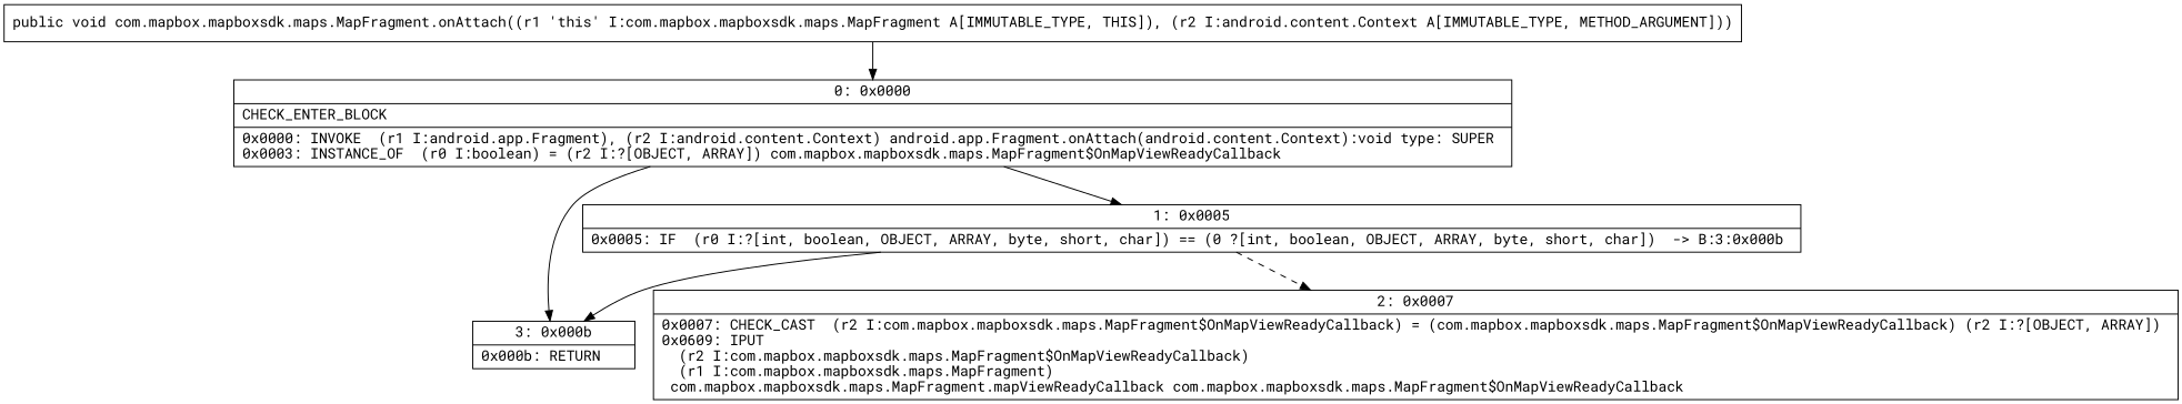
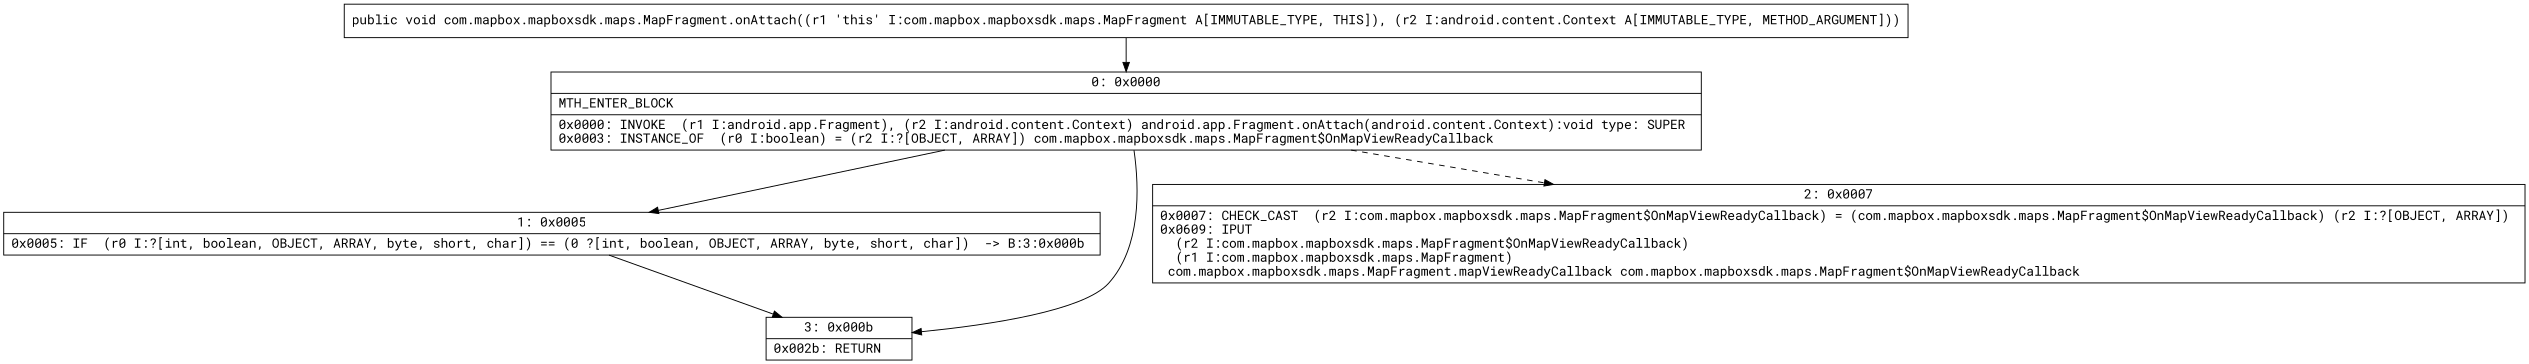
  digraph {
    fontname="Roboto Mono"
    node [fontname="Roboto Mono" shape=record]
    edge [fontname="Roboto Mono"]
-   n1 [label="{0\:\ 0x0000|CHECK_ENTER_BLOCK\l|0x0000: INVOKE  (r1 I:android.app.Fragment), (r2 I:android.content.Context) android.app.Fragment.onAttach(android.content.Context):void type: SUPER \l0x0003: INSTANCE_OF  (r0 I:boolean) = (r2 I:?[OBJECT, ARRAY]) com.mapbox.mapboxsdk.maps.MapFragment$OnMapViewReadyCallback \l}"]
+   n1 [label="{0\:\ 0x0000|MTH_ENTER_BLOCK\l|0x0000: INVOKE  (r1 I:android.app.Fragment), (r2 I:android.content.Context) android.app.Fragment.onAttach(android.content.Context):void type: SUPER \l0x0003: INSTANCE_OF  (r0 I:boolean) = (r2 I:?[OBJECT, ARRAY]) com.mapbox.mapboxsdk.maps.MapFragment$OnMapViewReadyCallback \l}"]
    n2 [label="{1\:\ 0x0005|0x0005: IF  (r0 I:?[int, boolean, OBJECT, ARRAY, byte, short, char]) == (0 ?[int, boolean, OBJECT, ARRAY, byte, short, char])  \-\> B:3:0x000b \l}"]
-   n3 [label="{3\:\ 0x000b|0x000b: RETURN   \l}"]
+   n3 [label="{3\:\ 0x000b|0x002b: RETURN   \l}"]
    n4 [label="{2\:\ 0x0007|0x0007: CHECK_CAST  (r2 I:com.mapbox.mapboxsdk.maps.MapFragment$OnMapViewReadyCallback) = (com.mapbox.mapboxsdk.maps.MapFragment$OnMapViewReadyCallback) (r2 I:?[OBJECT, ARRAY]) \l0x0609: IPUT  \l  (r2 I:com.mapbox.mapboxsdk.maps.MapFragment$OnMapViewReadyCallback)\l  (r1 I:com.mapbox.mapboxsdk.maps.MapFragment)\l com.mapbox.mapboxsdk.maps.MapFragment.mapViewReadyCallback com.mapbox.mapboxsdk.maps.MapFragment$OnMapViewReadyCallback \l}"]
    n5 [label="{public void com.mapbox.mapboxsdk.maps.MapFragment.onAttach((r1 'this' I:com.mapbox.mapboxsdk.maps.MapFragment A[IMMUTABLE_TYPE, THIS]), (r2 I:android.content.Context A[IMMUTABLE_TYPE, METHOD_ARGUMENT])) }"]
    n1 -> n2
    n1 -> n3
    n2 -> n3
-   n2 -> n4 [style=dashed]
+   n1 -> n4 [style=dashed]
    n5 -> n1
  }
